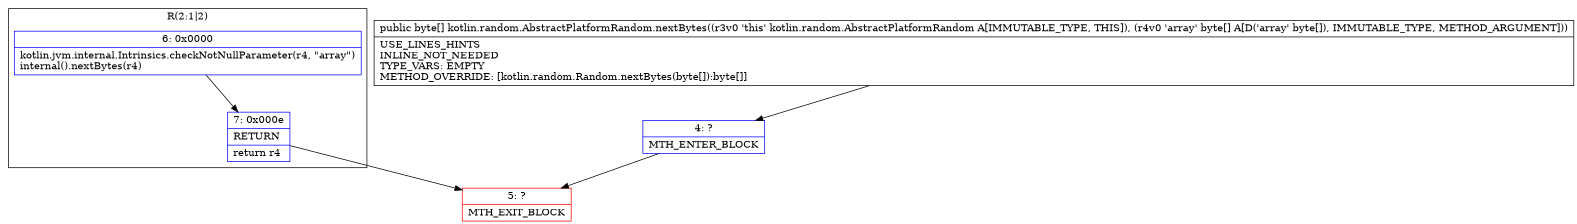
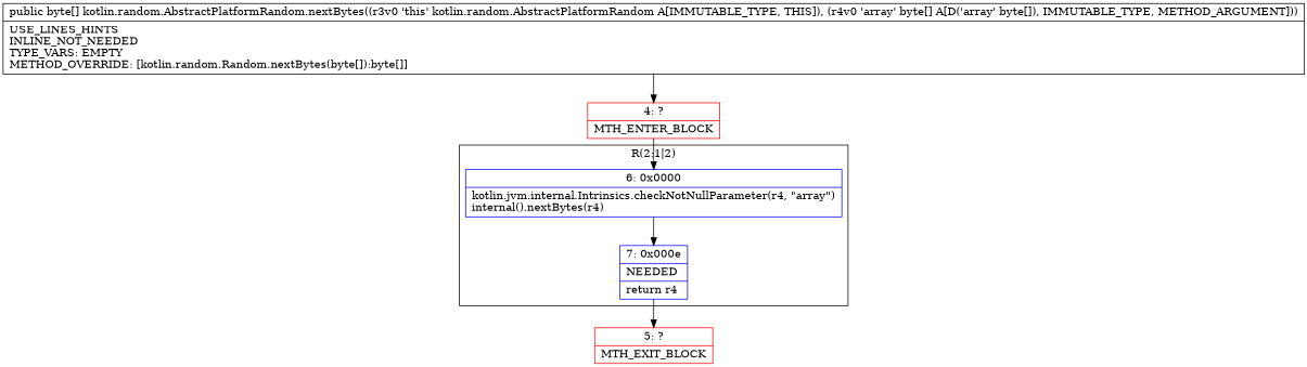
  digraph {
    node [color=blue shape=record]
    n1 [label="{6\:\ 0x0000|kotlin.jvm.internal.Intrinsics.checkNotNullParameter(r4, \"array\")\linternal().nextBytes(r4)\l}"]
-   n2 [label="{7\:\ 0x000e|RETURN\l|return r4\l}"]
+   n2 [label="{7\:\ 0x000e|NEEDED\l|return r4\l}"]
    n3 [color=red label="{5\:\ ?|MTH_EXIT_BLOCK\l}"]
-   n4 [label="{4\:\ ?|MTH_ENTER_BLOCK\l}"]
+   n4 [color=red label="{4\:\ ?|MTH_ENTER_BLOCK\l}"]
    n5 [label="{public byte[] kotlin.random.AbstractPlatformRandom.nextBytes((r3v0 'this' kotlin.random.AbstractPlatformRandom A[IMMUTABLE_TYPE, THIS]), (r4v0 'array' byte[] A[D('array' byte[]), IMMUTABLE_TYPE, METHOD_ARGUMENT]))  | USE_LINES_HINTS\lINLINE_NOT_NEEDED\lTYPE_VARS: EMPTY\lMETHOD_OVERRIDE: [kotlin.random.Random.nextBytes(byte[]):byte[]]\l}" color=""]
    subgraph cluster_1 {
      label="R(2:1|2)"
      n1
      n2
    }
    n1 -> n2
    n2 -> n3
-   n4 -> n3
+   n4 -> n1
    n5 -> n4
  }
